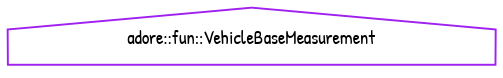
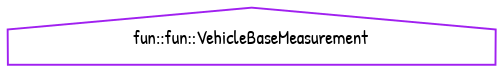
  digraph {
    rankdir=LR
    fontname="Patrick Hand"
-   n1 [color=purple fillcolor=white fontname="Patrick Hand" fontsize=10 height=0.2 label="adore::fun::VehicleBaseMeasurement" shape=house style=filled width=0.4]
+   n1 [color=purple fillcolor=white fontname="Patrick Hand" fontsize=10 height=0.2 label="fun::fun::VehicleBaseMeasurement" shape=house style=filled width=0.4]
  }
